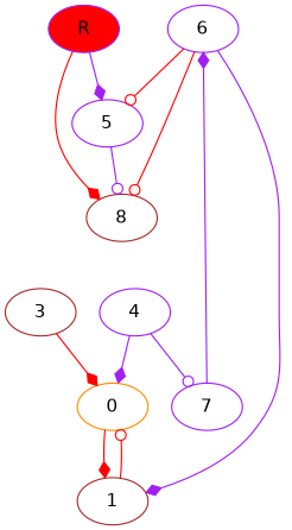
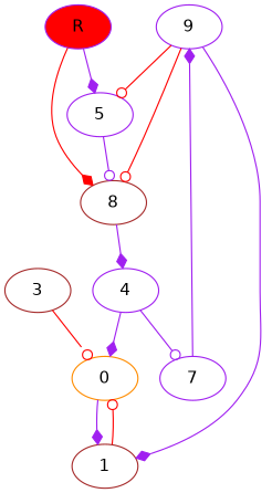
  digraph {
    fontname="DejaVu Sans"
    node [color=purple fontname="DejaVu Sans"]
    edge [arrowhead=diamond color=purple fontname="DejaVu Sans"]
    n1 [color=darkorange label=0]
    1 [color=brown]
    3 [color=brown]
    4
    7
-   6
+   6 [label=9]
    5
    8 [color=brown]
    R [fillcolor="#ff0000" style=filled]
-   n1 -> 1 [color=red]
+   n1 -> 1
    1 -> n1 [arrowhead=odot color=red]
-   3 -> n1 [color=red]
+   3 -> n1 [arrowhead=odot color=red]
    4 -> n1
    4 -> 7 [arrowhead=odot]
    7 -> 6
    6 -> 1
    6 -> 5 [arrowhead=odot color=red]
    6 -> 8 [arrowhead=odot color=red]
    5 -> 8 [arrowhead=odot]
+   8 -> 4
    R -> 5
    R -> 8 [color=red]
  }
